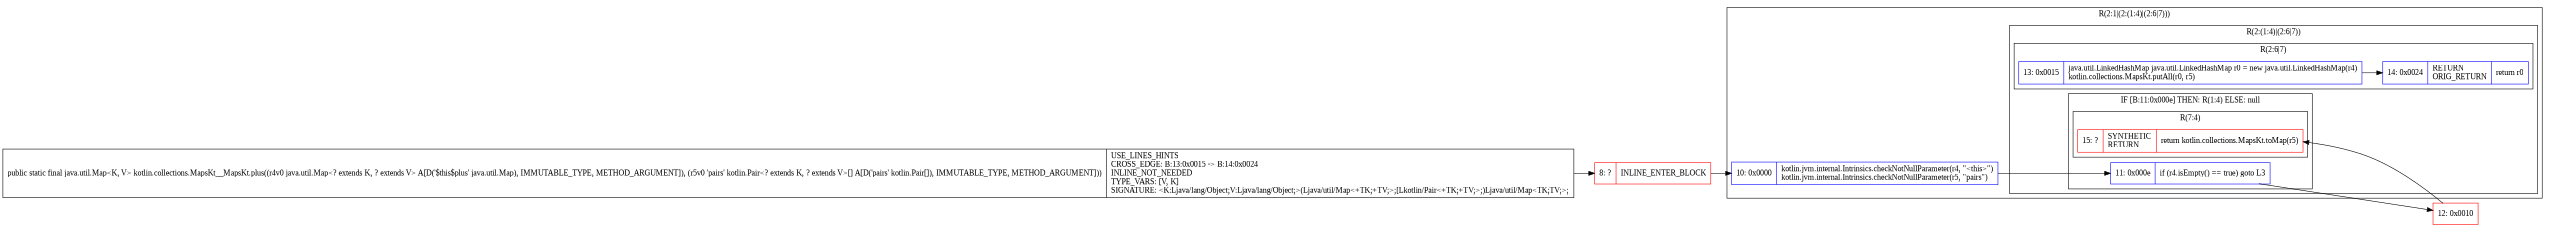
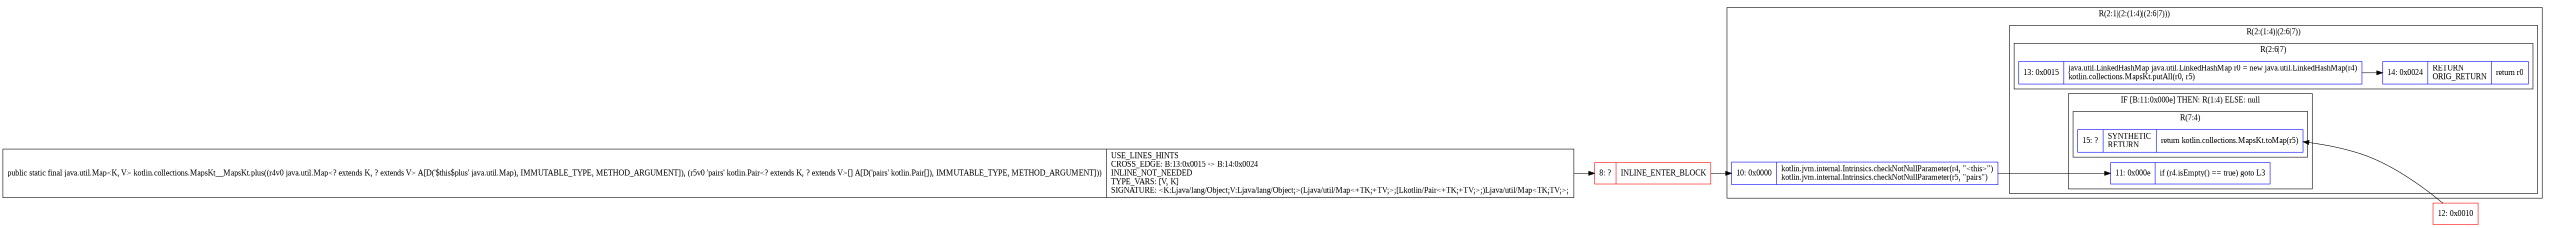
  digraph {
    fontname="Liberation Serif"
    rankdir=LR
    node [color=blue fontname="Liberation Serif" shape=record]
    edge [fontname="Liberation Serif"]
-   n1 [color=red label="{15\:\ ?|SYNTHETIC\lRETURN\l|return kotlin.collections.MapsKt.toMap(r5)\l}"]
+   n1 [label="{15\:\ ?|SYNTHETIC\lRETURN\l|return kotlin.collections.MapsKt.toMap(r5)\l}"]
    n2 [label="{11\:\ 0x000e|if (r4.isEmpty() == true) goto L3\l}"]
    n3 [label="{13\:\ 0x0015|java.util.LinkedHashMap java.util.LinkedHashMap r0 = new java.util.LinkedHashMap(r4)\lkotlin.collections.MapsKt.putAll(r0, r5)\l}"]
    n4 [label="{14\:\ 0x0024|RETURN\lORIG_RETURN\l|return r0\l}"]
    n5 [label="{10\:\ 0x0000|kotlin.jvm.internal.Intrinsics.checkNotNullParameter(r4, \"\<this\>\")\lkotlin.jvm.internal.Intrinsics.checkNotNullParameter(r5, \"pairs\")\l}"]
    n6 [color=red label="{12\:\ 0x0010}"]
    n7 [color=red label="{8\:\ ?|INLINE_ENTER_BLOCK\l}"]
    n8 [label="{public static final java.util.Map\<K, V\> kotlin.collections.MapsKt__MapsKt.plus((r4v0 java.util.Map\<? extends K, ? extends V\> A[D('$this$plus' java.util.Map), IMMUTABLE_TYPE, METHOD_ARGUMENT]), (r5v0 'pairs' kotlin.Pair\<? extends K, ? extends V\>[] A[D('pairs' kotlin.Pair[]), IMMUTABLE_TYPE, METHOD_ARGUMENT]))  | USE_LINES_HINTS\lCROSS_EDGE: B:13:0x0015 \-\> B:14:0x0024\lINLINE_NOT_NEEDED\lTYPE_VARS: [V, K]\lSIGNATURE: \<K:Ljava\/lang\/Object;V:Ljava\/lang\/Object;\>(Ljava\/util\/Map\<+TK;+TV;\>;[Lkotlin\/Pair\<+TK;+TV;\>;)Ljava\/util\/Map\<TK;TV;\>;\l}" color=""]
    subgraph cluster_1 {
      label="R(2:1|(2:(1:4)|(2:6|7)))"
      n5
      subgraph cluster_2 {
        label="R(2:(1:4)|(2:6|7))"
        subgraph cluster_3 {
          label="IF [B:11:0x000e] THEN: R(1:4) ELSE: null"
          n2
          subgraph cluster_4 {
            label="R(7:4)"
            n1
          }
        }
        subgraph cluster_5 {
          label="R(2:6|7)"
          n3
          n4
        }
      }
    }
-   n2 -> n6
    n3 -> n4
    n5 -> n2
    n6 -> n1
    n7 -> n5
    n8 -> n7
  }
